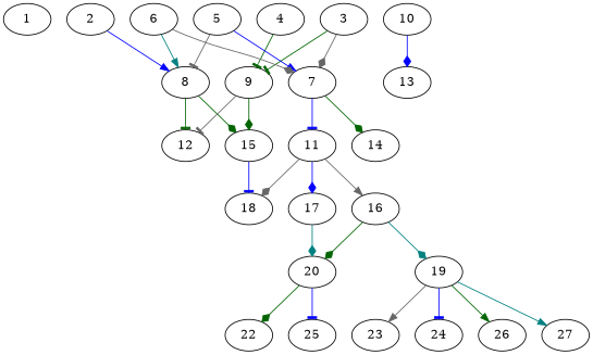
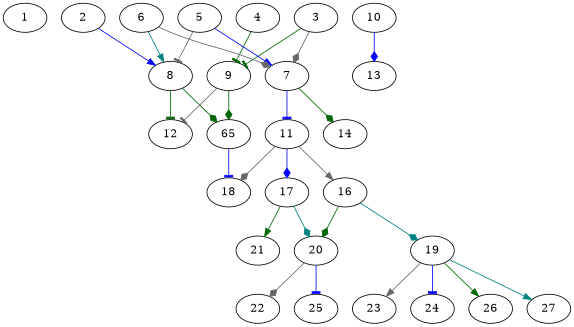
  digraph {
    node [alpha=0.17]
    edge [arrowhead=diamond color=darkgreen]
    1 [alpha=0.02 expect_size=203188435447434240]
    2 [alpha=0.18 expect_size=1211362425004886065152]
    8 [alpha=0.11 expect_size=171971352687095296]
    12 [alpha=0.18 expect_size=16246354330208296]
-   15 [alpha=0.13 expect_size=144034384325415120]
+   15 [alpha=0.13 expect_size=144034384325415120 label=65]
    18 [alpha=0.05 expect_size=775602323212045952]
    3 [alpha=0.16 expect_size=26396474688399504]
    7 [alpha=0.11 expect_size=4665940595066273792]
    9 [alpha=0.13 expect_size=28408119933886356]
    11 [alpha=0.19 expect_size=801483474834364039168]
    14 [expect_size=10939378272724288]
    16 [alpha=0.06 expect_size=648666566928717952]
    17 [alpha=0.14 expect_size=312859607333914816]
    4 [alpha=0.08 expect_size=7069564612496106]
    10 [alpha=0.01 expect_size=332623582855168000000]
    13 [alpha=0.14 expect_size=365932203994758528]
    5 [expect_size=12219394431235484]
    6 [alpha=0.12 expect_size=225978087020127712]
    19 [expect_size=174913990448216276992]
    20 [alpha=0.14 expect_size=98485787614318166016]
+   21 [alpha=0.14 expect_size=1556784327491059712000]
    23 [alpha=0.06 expect_size=55495128973380632]
    24 [alpha=0.01 expect_size=1608888921515664896]
    26 [alpha=0.08 expect_size=55362031754879808]
    27 [alpha=0.07 expect_size=1318904985515146]
    22 [expect_size=848059425291684224]
    25 [alpha=0.00 expect_size=520797164324902016]
    2 -> 8 [arrowhead=normal color=blue]
    8 -> 12 [arrowhead=tee]
    8 -> 15
    15 -> 18 [arrowhead=tee color=blue]
    3 -> 7 [color=gray40]
    3 -> 9 [arrowhead=tee]
    7 -> 11 [arrowhead=tee color=blue]
    7 -> 14
    9 -> 12 [arrowhead=tee color=gray40]
    9 -> 15
    11 -> 18 [color=gray40]
    11 -> 16 [arrowhead=normal color=gray40]
    11 -> 17 [color=blue]
    16 -> 19 [color=teal]
    16 -> 20
    17 -> 20 [color=teal]
+   17 -> 21 [arrowhead=normal]
    4 -> 9 [arrowhead=tee]
    10 -> 13 [color=blue]
    5 -> 8 [arrowhead=tee color=gray40]
    5 -> 7 [arrowhead=normal color=blue]
    6 -> 8 [arrowhead=normal color=teal]
    6 -> 7 [color=gray40]
    19 -> 23 [arrowhead=normal color=gray40]
    19 -> 24 [arrowhead=tee color=blue]
    19 -> 26 [arrowhead=normal]
    19 -> 27 [arrowhead=normal color=teal]
-   20 -> 22
+   20 -> 22 [color=gray40]
    20 -> 25 [arrowhead=tee color=blue]
  }
